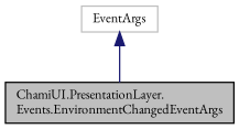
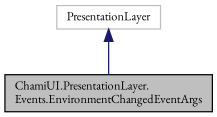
  digraph {
    fontname="EB Garamond"
    node [fontname="EB Garamond" fontsize=10 shape=record style=filled]
    n1 [color=black fillcolor=grey75 fontcolor=black height=0.2 label="ChamiUI.PresentationLayer.\lEvents.EnvironmentChangedEventArgs" width=0.4]
-   n2 [color=grey75 fillcolor=white height=0.2 label=EventArgs width=0.4]
+   n2 [color=grey75 fillcolor=white height=0.2 label=PresentationLayer width=0.4]
    n2 -> n1 [color=midnightblue dir=back fontname="EB Garamond" fontsize=10 labelfontname=Helvetica labelfontsize=10 style=solid]
  }
